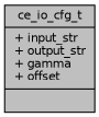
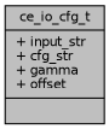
  digraph {
-   n1 [color=black fillcolor=grey75 fontcolor=black fontname=Helvetica fontsize=10 height=0.2 label="{ce_io_cfg_t\n|+ input_str\l+ output_str\l+ gamma\l+ offset\l|}" shape=record style=filled width=0.4]
+   n1 [color=black fillcolor=grey75 fontcolor=black fontname=Helvetica fontsize=10 height=0.2 label="{ce_io_cfg_t\n|+ input_str\l+ cfg_str\l+ gamma\l+ offset\l|}" shape=record style=filled width=0.4]
  }
